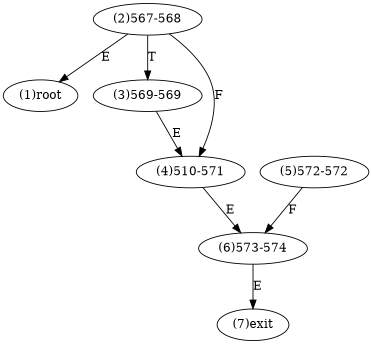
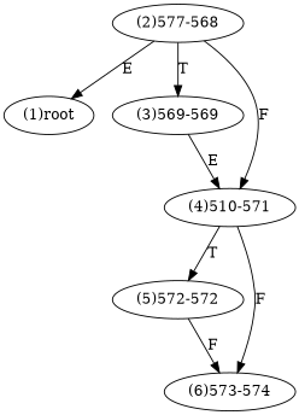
  digraph {
    n1 [label="(1)root"]
-   n2 [label="(2)567-568"]
+   n2 [label="(2)577-568"]
    n3 [label="(3)569-569"]
    n4 [label="(4)510-571"]
    n5 [label="(5)572-572"]
    n6 [label="(6)573-574"]
-   n7 [label="(7)exit"]
    n2 -> n1 [label=E]
    n2 -> n3 [label=T]
    n2 -> n4 [label=F]
    n3 -> n4 [label=E]
-   n4 -> n6 [label=E]
+   n4 -> n5 [label=T]
+   n4 -> n6 [label=F]
    n5 -> n6 [label=F]
-   n6 -> n7 [label=E]
  }
